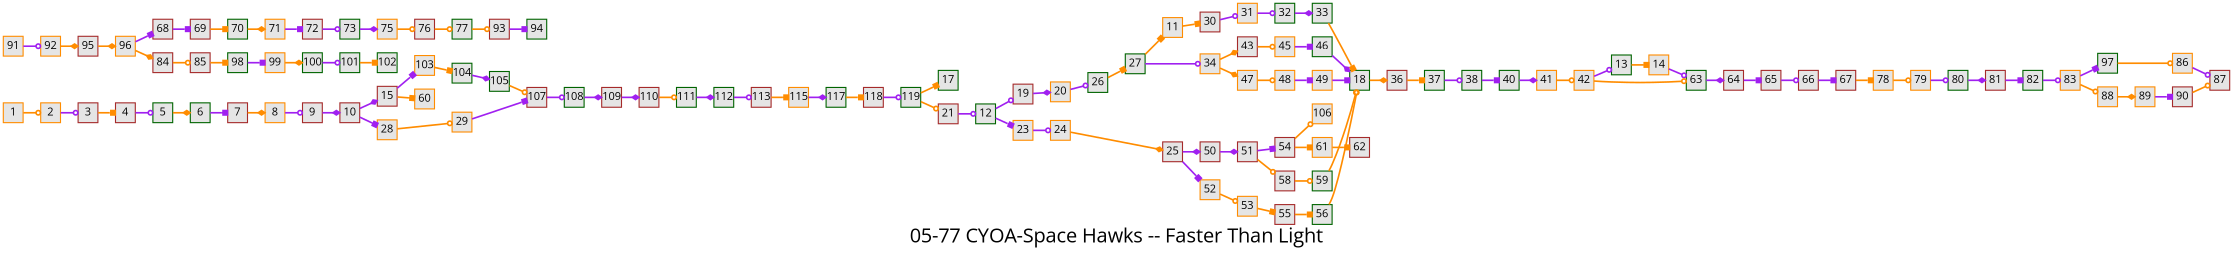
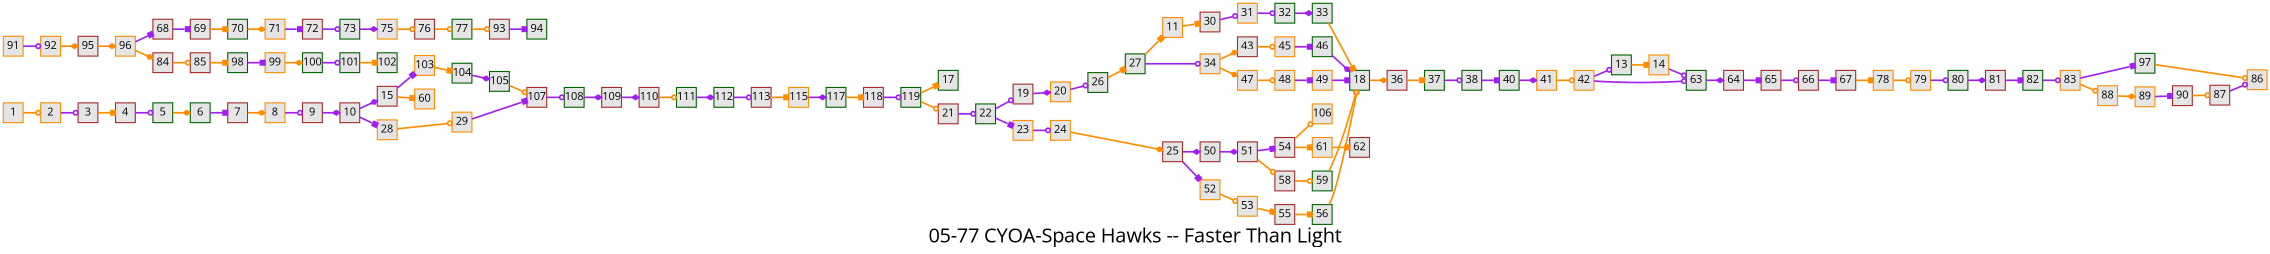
  digraph {
    fontname="Open Sans"
    fontsize=36
    label="05-77 CYOA-Space Hawks -- Faster Than Light"
    nodesep=0.35
    ordering=out
    rankdir=LR
    ranksep=0.45
    node [color=brown fillcolor=grey90 fixedsize=true fontname="Open Sans" fontsize=20 labelfloat=true margin="0,0" penwidth=2 regular=true shape=rect style=filled]
    edge [arrowhead=odot color=purple fontname="Open Sans" fontsize=12 labelfloat=true penwidth=3]
    1 [color=darkorange]
    2 [color=darkorange]
    3
    4
    5 [color=darkgreen]
    6 [color=darkgreen]
    7
    8 [color=darkorange]
    9
    10
    15
    28 [color=darkorange]
    103 [color=darkorange]
    60 [color=darkorange]
    29 [color=darkorange]
    104 [color=darkgreen]
    107
    11 [color=darkorange]
    30
    31 [color=darkorange]
    32 [color=darkgreen]
    13 [color=darkgreen]
    14 [color=darkorange]
    63 [color=darkgreen]
    64
    65
    105 [color=darkgreen]
    17 [color=darkgreen]
    20 [color=darkorange]
    19
    26 [color=darkgreen]
    18 [color=darkgreen]
    36
    37 [color=darkgreen]
    38 [color=darkgreen]
    27 [color=darkgreen]
    34 [color=darkorange]
-   22 [color=darkgreen label=12]
+   22 [color=darkgreen]
    21
    23 [color=darkorange]
    24 [color=darkorange]
    25
    50
    52 [color=darkorange]
    51
    53 [color=darkorange]
    54
    58
    55
    43
    47 [color=darkorange]
    45 [color=darkorange]
    48 [color=darkorange]
    108 [color=darkgreen]
    109
    33 [color=darkgreen]
    46 [color=darkgreen]
    49 [color=darkorange]
    40 [color=darkgreen]
    41 [color=darkorange]
    42 [color=darkorange]
    106 [color=darkorange]
    61 [color=darkorange]
    59 [color=darkgreen]
    62
    56 [color=darkgreen]
    66
    67
    78 [color=darkorange]
    79 [color=darkorange]
    80 [color=darkgreen]
    68
    69
    70 [color=darkgreen]
    71 [color=darkorange]
    72
    73 [color=darkgreen]
    75 [color=darkorange]
    76
    77 [color=darkgreen]
    93
    94 [color=darkgreen]
    81
    82 [color=darkgreen]
    83 [color=darkorange]
    97 [color=darkgreen]
    88 [color=darkorange]
    86 [color=darkorange]
    89 [color=darkorange]
    87
    90
    84
    85
    98 [color=darkgreen]
    99 [color=darkorange]
    100 [color=darkgreen]
    91 [color=darkorange]
    92 [color=darkorange]
    95
    96 [color=darkorange]
    101 [color=darkgreen]
    102 [color=darkgreen]
    110
    111 [color=darkgreen]
    112 [color=darkgreen]
    113
    115 [color=darkorange]
    117 [color=darkgreen]
    118
    119 [color=darkgreen]
    1 -> 2 [color=darkorange]
    2 -> 3
    3 -> 4 [arrowhead=box color=darkorange]
    4 -> 5
    5 -> 6 [arrowhead=diamond color=darkorange]
    6 -> 7 [arrowhead=box]
    7 -> 8 [arrowhead=diamond color=darkorange]
    8 -> 9
    9 -> 10 [arrowhead=diamond]
    10 -> 15 [arrowhead=diamond]
    10 -> 28 [arrowhead=box]
    15 -> 103 [arrowhead=box]
    15 -> 60 [arrowhead=box color=darkorange]
    28 -> 29 [color=darkorange]
    103 -> 104 [arrowhead=box color=darkorange]
    29 -> 107 [arrowhead=box]
    104 -> 105 [arrowhead=diamond]
    107 -> 108
    11 -> 30 [arrowhead=box color=darkorange]
    30 -> 31
    31 -> 32
    32 -> 33 [arrowhead=diamond]
    13 -> 14 [arrowhead=box color=darkorange]
    14 -> 63
    63 -> 64 [arrowhead=diamond]
    64 -> 65 [arrowhead=box]
    65 -> 66
    105 -> 107 [color=darkorange]
    20 -> 26
    19 -> 20 [arrowhead=diamond]
    26 -> 27 [arrowhead=box color=darkorange]
    18 -> 36 [arrowhead=diamond color=darkorange]
    36 -> 37 [arrowhead=box color=darkorange]
    37 -> 38
    38 -> 40 [arrowhead=box]
    27 -> 11 [arrowhead=box color=darkorange]
    27 -> 34
    34 -> 43 [arrowhead=diamond color=darkorange]
    34 -> 47 [arrowhead=diamond color=darkorange]
    22 -> 19
    22 -> 23 [arrowhead=box]
    21 -> 22
    23 -> 24
    24 -> 25 [arrowhead=diamond color=darkorange]
    25 -> 50 [arrowhead=diamond]
    25 -> 52 [arrowhead=box]
    50 -> 51 [arrowhead=diamond]
    52 -> 53 [color=darkorange]
    51 -> 54 [arrowhead=box]
    51 -> 58 [color=darkorange]
    53 -> 55 [arrowhead=box color=darkorange]
    54 -> 106 [color=darkorange]
    54 -> 61 [arrowhead=box color=darkorange]
    58 -> 59 [color=darkorange]
    55 -> 56 [arrowhead=box color=darkorange]
    43 -> 45 [color=darkorange]
    47 -> 48 [color=darkorange]
    45 -> 46 [arrowhead=box]
    48 -> 49 [arrowhead=box]
    108 -> 109 [arrowhead=diamond]
    109 -> 110 [arrowhead=diamond]
    33 -> 18 [arrowhead=box color=darkorange]
    46 -> 18 [arrowhead=diamond]
    49 -> 18 [arrowhead=box]
    40 -> 41 [arrowhead=diamond]
    41 -> 42 [color=darkorange]
    42 -> 13
-   42 -> 63 [color=darkorange]
+   42 -> 63
    61 -> 62 [arrowhead=box color=darkorange]
    59 -> 18 [color=darkorange]
    56 -> 18 [color=darkorange]
    66 -> 67 [arrowhead=box]
    67 -> 78 [arrowhead=box color=darkorange]
    78 -> 79 [color=darkorange]
    79 -> 80
    80 -> 81 [arrowhead=diamond]
    68 -> 69 [arrowhead=box]
    69 -> 70 [arrowhead=box color=darkorange]
    70 -> 71 [arrowhead=diamond color=darkorange]
    71 -> 72 [arrowhead=box]
    72 -> 73
    73 -> 75 [arrowhead=diamond]
    75 -> 76 [color=darkorange]
    76 -> 77 [color=darkorange]
    77 -> 93 [color=darkorange]
    93 -> 94 [arrowhead=box]
    81 -> 82 [arrowhead=box]
    82 -> 83
    83 -> 97 [arrowhead=box]
    83 -> 88 [color=darkorange]
    97 -> 86 [color=darkorange]
    88 -> 89 [arrowhead=diamond color=darkorange]
-   86 -> 87
+   87 -> 86
    89 -> 90 [arrowhead=box]
    90 -> 87 [color=darkorange]
    84 -> 85 [color=darkorange]
    85 -> 98 [arrowhead=box color=darkorange]
    98 -> 99 [arrowhead=box]
    99 -> 100 [arrowhead=diamond color=darkorange]
    100 -> 101
    91 -> 92
    92 -> 95 [arrowhead=diamond color=darkorange]
    95 -> 96 [arrowhead=diamond color=darkorange]
    96 -> 68 [arrowhead=box]
    96 -> 84 [arrowhead=diamond color=darkorange]
    101 -> 102 [arrowhead=box color=darkorange]
    110 -> 111 [color=darkorange]
    111 -> 112 [arrowhead=diamond]
    112 -> 113
    113 -> 115 [arrowhead=box color=darkorange]
    115 -> 117 [arrowhead=diamond]
    117 -> 118 [arrowhead=box color=darkorange]
    118 -> 119
    119 -> 17 [arrowhead=box color=darkorange]
    119 -> 21 [color=darkorange]
  }
